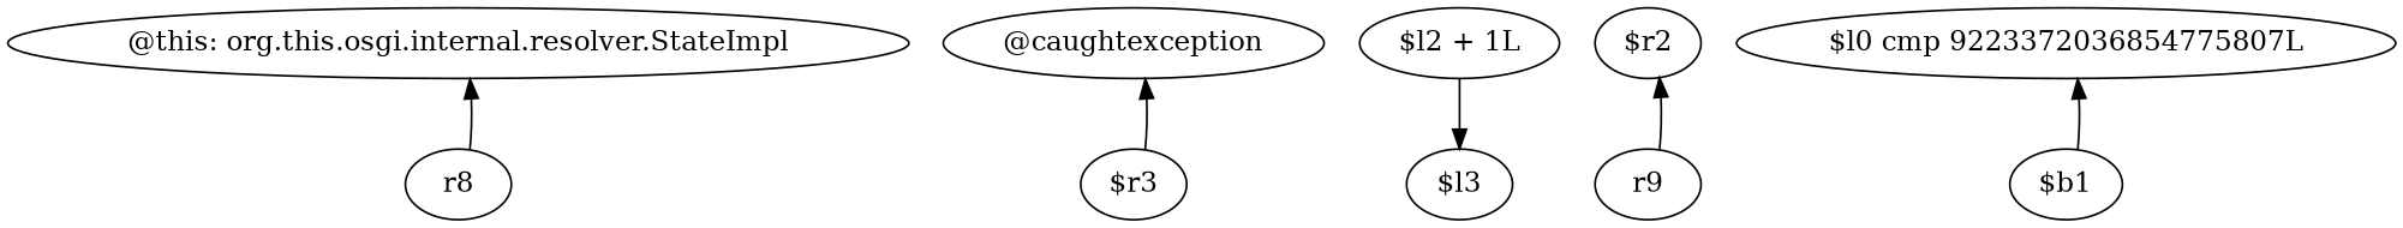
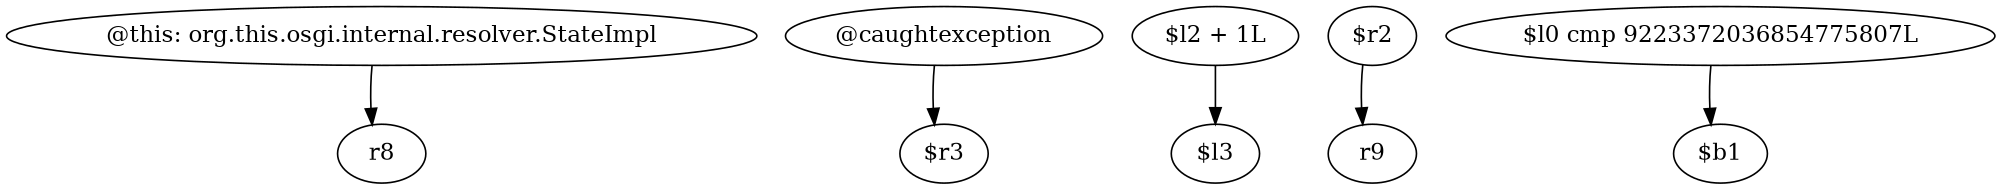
  digraph {
    n1 [label="@this: org.this.osgi.internal.resolver.StateImpl"]
    n2 [label=r8]
    n3 [label="@caughtexception"]
    n4 [label="$r3"]
    n5 [label="$l2 + 1L"]
    n6 [label="$l3"]
    n7 [label="$r2"]
    n8 [label=r9]
    n9 [label="$l0 cmp 9223372036854775807L"]
    n10 [label="$b1"]
-   n2 -> n1
-   n4 -> n3
+   n1 -> n2
+   n3 -> n4
    n5 -> n6
-   n8 -> n7
-   n10 -> n9
+   n7 -> n8
+   n9 -> n10
  }
